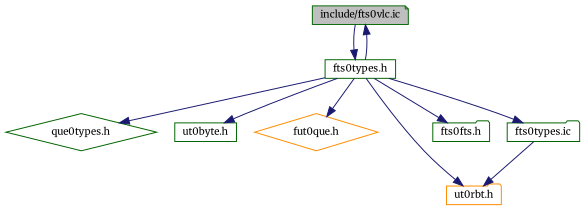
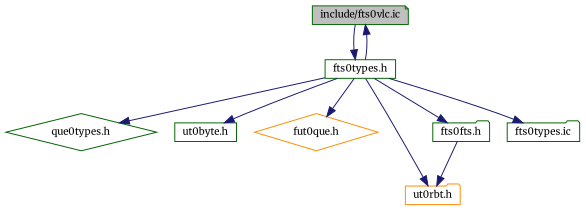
  digraph {
    fontname=Merriweather
    node [color=darkgreen fontname=Merriweather fontsize=10 shape=folder]
    edge [color=midnightblue fontname=Merriweather fontsize=10 labelfontname=FreeSans labelfontsize=10 style=solid]
    n1 [fillcolor=grey75 fontcolor=black height=0.2 label="include/fts0vlc.ic" shape=note style=filled width=0.4]
    n2 [height=0.2 label="fts0types.h" shape=box width=0.4]
    n3 [height=0.2 label="que0types.h" shape=diamond width=0.4]
    n4 [height=0.2 label="ut0byte.h" shape=box width=0.4]
    n5 [color=darkorange height=0.2 label="fut0que.h" shape=diamond width=0.4]
    n6 [color=darkorange height=0.2 label="ut0rbt.h" width=0.4]
    n7 [height=0.2 label="fts0fts.h" width=0.4]
    n8 [height=0.2 label="fts0types.ic" width=0.4]
    n1 -> n2
    n2 -> n1
    n2 -> n3
    n2 -> n4
    n2 -> n5
    n2 -> n6
    n2 -> n7
    n2 -> n8
-   n8 -> n6
+   n7 -> n6
  }
